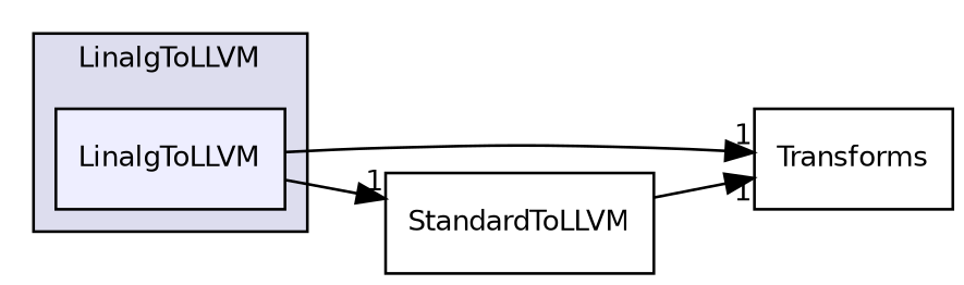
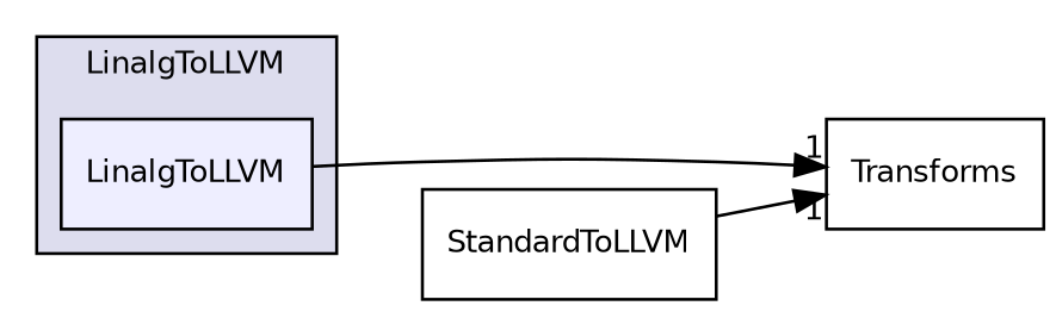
  digraph {
    compound=true
    rankdir=LR
    node [fontname=Helvetica fontsize=10 shape=box]
    edge [headlabel=1 labeldistance=1.5 labelfontname=Helvetica labelfontsize=10]
    n1 [fillcolor="#eeeeff" label=LinalgToLLVM pencolor=black style=filled]
    n2 [label=Transforms]
    n3 [label=StandardToLLVM]
    subgraph cluster_1 {
      bgcolor="#ddddee"
      fontname=Helvetica
      fontsize=10
      label=LinalgToLLVM
      pencolor=black
      n1
    }
    n1 -> n2
-   n1 -> n3
    n3 -> n2
  }
